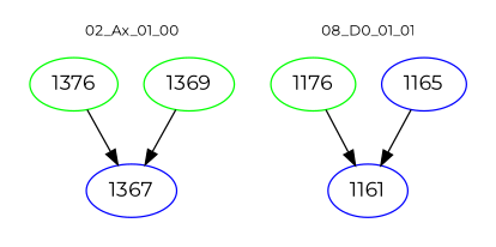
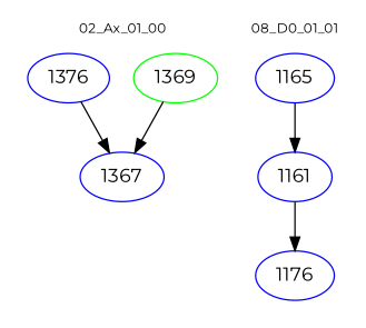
  digraph {
    fontname=Montserrat
    node [color=green fontname=Montserrat]
    edge [color=black fontname=Montserrat]
    n1 [label=1369]
    n2 [color=blue label=1367]
-   n3 [label=1376]
+   n3 [color=blue label=1376]
    n4 [color=blue label=1165]
    n5 [color=blue label=1161]
-   n6 [label=1176]
+   n6 [color=blue label=1176]
    subgraph cluster_1 {
      color=white
      fontsize=10
      label="02_Ax_01_00"
      n1
      n2
      n3
    }
    subgraph cluster_2 {
      color=white
      fontsize=10
      label="08_D0_01_01"
      n4
      n5
      n6
    }
    n1 -> n2
    n3 -> n2
    n4 -> n5
-   n6 -> n5
+   n5 -> n6
  }
